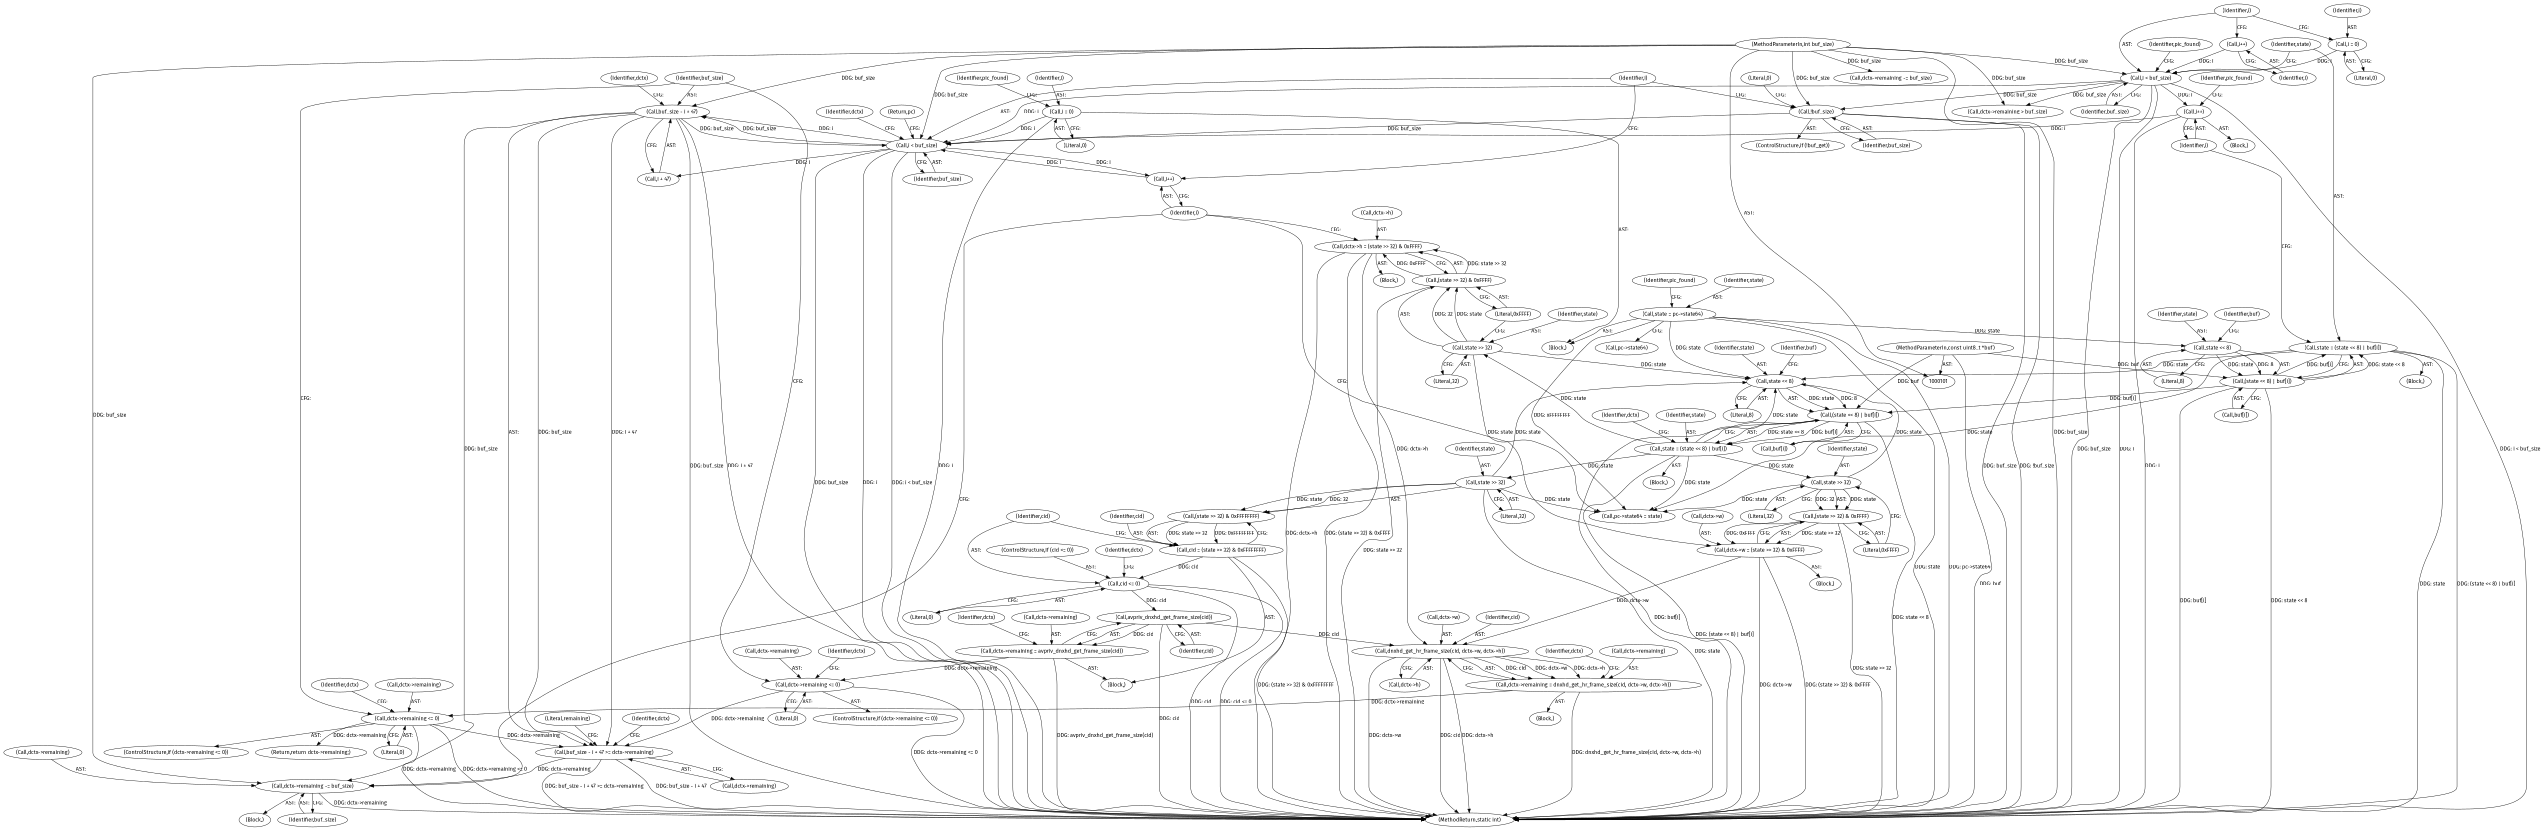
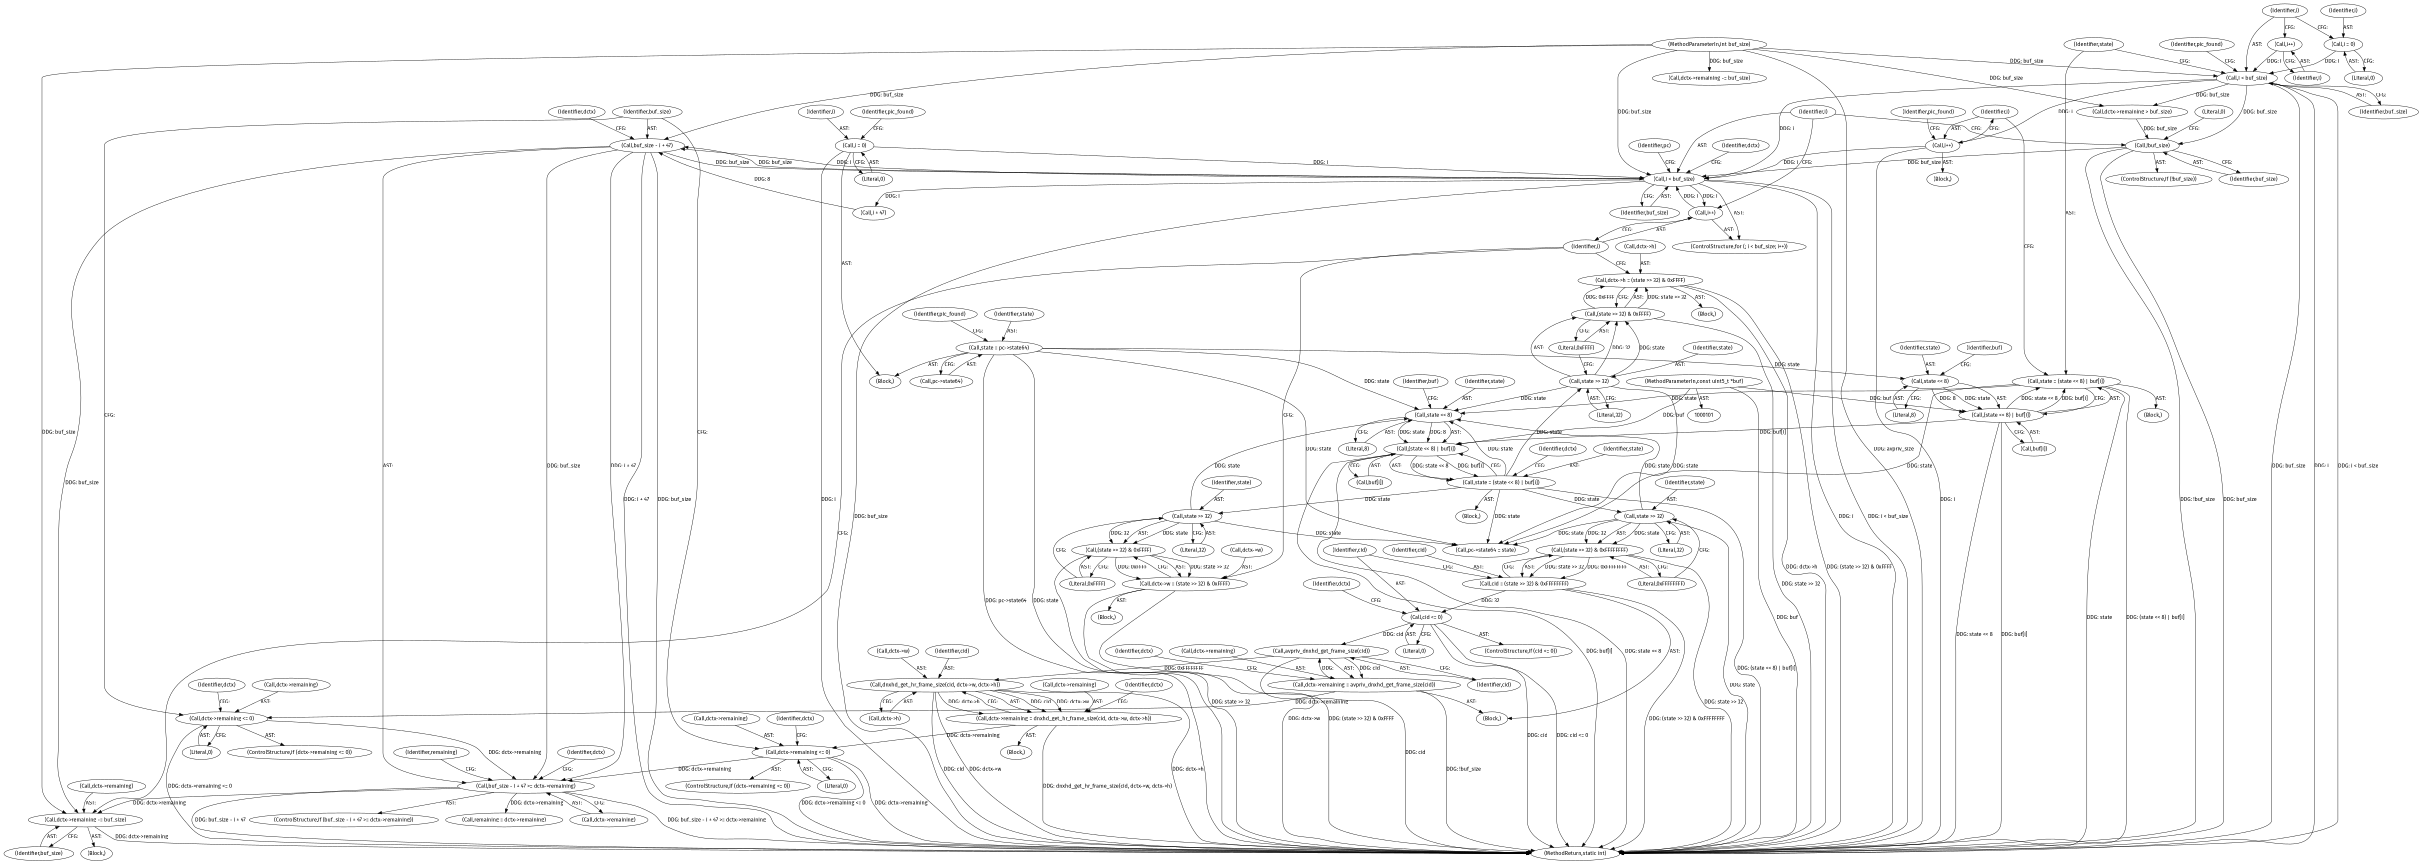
  digraph {
    fontname="Fira Sans"
    node [fontname="Fira Sans"]
    edge [fontname="Fira Sans"]
    n1 [label="(Call,dctx->remaining -= buf_size)"]
    n2 [label="(Block,)"]
    n3 [label="(MethodReturn,static int)"]
    n4 [label="(Identifier,buf_size)"]
    n5 [label="(Call,buf_size - i + 47)"]
    n6 [label="(Call,i < buf_size)"]
    n7 [label="(Call,buf_size - i + 47 >= dctx->remaining)"]
    n8 [label="(Call,i + 47)"]
    n9 [label="(Call,i++)"]
    n10 [label="(Identifier,buf_size)"]
+   n11 [label="(ControlStructure,for (; i < buf_size; i++))"]
    n12 [label="(Call,dctx->remaining)"]
+   n13 [label="(ControlStructure,if (buf_size - i + 47 >= dctx->remaining))"]
+   n14 [label="(Call,remaining = dctx->remaining)"]
    n15 [label="(Identifier,i)"]
    n16 [label="(Call,dctx->w = (state >> 32) & 0xFFFF)"]
    n17 [label="(Call,dctx->h = (state >> 32) & 0xFFFF)"]
    n18 [label="(Call,i = 0)"]
    n19 [label="(Block,)"]
    n20 [label="(Literal,0)"]
    n21 [label="(Call,i++)"]
    n22 [label="(Identifier,i)"]
    n23 [label="(Block,)"]
    n24 [label="(Call,state = (state << 8) | buf[i])"]
    n25 [label="(Call,i < buf_size)"]
    n26 [label="(Call,!buf_size)"]
    n27 [label="(Call,dctx->remaining > buf_size)"]
    n28 [label="(Identifier,buf_size)"]
-   n29 [label="(ControlStructure,if (!buf_get))"]
+   n29 [label="(ControlStructure,if (!buf_size))"]
    n30 [label="(Identifier,buf_size)"]
    n31 [label="(Call,i++)"]
    n32 [label="(Identifier,i)"]
    n33 [label="(Call,i = 0)"]
    n34 [label="(Literal,0)"]
    n35 [label="(MethodParameterIn,int buf_size)"]
    n36 [label="(Call,dctx->remaining -= buf_size)"]
    1000101
    n38 [label="(Call,dctx->remaining <= 0)"]
    n39 [label="(Literal,0)"]
    n40 [label="(ControlStructure,if (dctx->remaining <= 0))"]
    n41 [label="(Call,dctx->remaining = avpriv_dnxhd_get_frame_size(cid))"]
    n42 [label="(Call,avpriv_dnxhd_get_frame_size(cid))"]
    n43 [label="(Block,)"]
    n44 [label="(Call,dnxhd_get_hr_frame_size(cid, dctx->w, dctx->h))"]
    n45 [label="(Identifier,cid)"]
    n46 [label="(Call,dctx->remaining = dnxhd_get_hr_frame_size(cid, dctx->w, dctx->h))"]
    n47 [label="(Call,dctx->h)"]
    n48 [label="(Call,cid <= 0)"]
    n49 [label="(ControlStructure,if (cid <= 0))"]
    n50 [label="(Literal,0)"]
    n51 [label="(Call,cid = (state >> 32) & 0xFFFFFFFF)"]
    n52 [label="(Call,(state >> 32) & 0xFFFFFFFF)"]
+   n53 [label="(Literal,0xFFFFFFFF)"]
    n54 [label="(Call,state >> 32)"]
    n55 [label="(Call,state << 8)"]
    n56 [label="(Call,pc->state64 = state)"]
    n57 [label="(Literal,32)"]
    n58 [label="(Call,(state << 8) | buf[i])"]
    n59 [label="(Literal,8)"]
    n60 [label="(Call,state = (state << 8) | buf[i])"]
    n61 [label="(Call,state >> 32)"]
    n62 [label="(Call,state >> 32)"]
    n63 [label="(Block,)"]
    n64 [label="(Call,buf[i])"]
    n65 [label="(Call,(state >> 32) & 0xFFFF)"]
    n66 [label="(Literal,32)"]
    n67 [label="(Call,(state >> 32) & 0xFFFF)"]
    n68 [label="(Literal,32)"]
    n69 [label="(Call,(state << 8) | buf[i])"]
    n70 [label="(Block,)"]
    n71 [label="(Call,buf[i])"]
    n72 [label="(Call,state << 8)"]
    n73 [label="(Literal,8)"]
    n74 [label="(Call,state = pc->state64)"]
    n75 [label="(Call,pc->state64)"]
-   n76 [label="(MethodParameterIn,const uint8_t *buf)"]
+   n76 [label="(MethodParameterIn,const uint5_t *buf)"]
    n77 [label="(Literal,0xFFFF)"]
    n78 [label="(Literal,0xFFFF)"]
    n79 [label="(Call,dctx->remaining <= 0)"]
-   n80 [label="(Return,return dctx->remaining;)"]
    n81 [label="(Literal,0)"]
    n82 [label="(ControlStructure,if (dctx->remaining <= 0))"]
    n83 [label="(Block,)"]
    n84 [label="(Block,)"]
    n85 [label="(Block,)"]
    n86 [label="(Call,dctx->remaining)"]
    n87 [label="(Identifier,cid)"]
    n88 [label="(Call,dctx->remaining)"]
    n89 [label="(Call,dctx->h)"]
    n90 [label="(Identifier,dctx)"]
    n91 [label="(Call,dctx->remaining)"]
    n92 [label="(Identifier,dctx)"]
    n93 [label="(Identifier,i)"]
    n94 [label="(Call,dctx->remaining)"]
    n95 [label="(Identifier,buf_size)"]
-   n96 [label="(Return,pc)"]
+   n96 [label="(Identifier,pc)"]
    n97 [label="(Call,dctx->remaining)"]
    n98 [label="(Identifier,state)"]
    n99 [label="(Identifier,state)"]
    n100 [label="(Identifier,dctx)"]
    n101 [label="(Identifier,i)"]
    n102 [label="(Call,dctx->w)"]
    n103 [label="(Identifier,dctx)"]
    n104 [label="(Identifier,state)"]
    n105 [label="(Identifier,pic_found)"]
    n106 [label="(Identifier,state)"]
    n107 [label="(Identifier,dctx)"]
    n108 [label="(Identifier,cid)"]
    n109 [label="(Identifier,state)"]
    n110 [label="(Identifier,dctx)"]
    n111 [label="(Identifier,pic_found)"]
    n112 [label="(Identifier,pic_found)"]
    n113 [label="(Identifier,state)"]
    n114 [label="(Identifier,state)"]
    n115 [label="(Identifier,buf)"]
    n116 [label="(Identifier,state)"]
    n117 [label="(Identifier,dctx)"]
    n118 [label="(Call,dctx->w)"]
    n119 [label="(Identifier,i)"]
    n120 [label="(Identifier,buf)"]
    n121 [label="(Identifier,dctx)"]
    n122 [label="(Identifier,cid)"]
    n123 [label="(Identifier,dctx)"]
    n124 [label="(Identifier,i)"]
    n125 [label="(Literal,0)"]
-   n126 [label="(Literal,remaining)"]
+   n126 [label="(Identifier,remaining)"]
    n127 [label="(Identifier,pic_found)"]
    n1 -> n2 [label="AST: "]
    n1 -> n3 [label="DDG: dctx->remaining"]
    n1 -> n4 [label="CFG: "]
    n4 -> n1 [label="AST: "]
    n5 -> n1 [label="DDG: buf_size"]
    n5 -> n3 [label="DDG: buf_size"]
    n5 -> n3 [label="DDG: i + 47"]
    n5 -> n6 [label="DDG: buf_size"]
    n5 -> n7 [label="AST: "]
    n5 -> n7 [label="DDG: buf_size"]
    n5 -> n7 [label="DDG: i + 47"]
-   n5 -> n8 [label="CFG: "]
    n6 -> n3 [label="DDG: buf_size"]
    n6 -> n3 [label="DDG: i"]
    n6 -> n3 [label="DDG: i < buf_size"]
    n6 -> n5 [label="DDG: buf_size"]
    n6 -> n5 [label="DDG: i"]
    n6 -> n8 [label="DDG: i"]
    n6 -> n9 [label="DDG: i"]
    n6 -> n10 [label="CFG: "]
+   n6 -> n11 [label="AST: "]
    n7 -> n1 [label="DDG: dctx->remaining"]
    n7 -> n3 [label="DDG: buf_size - i + 47 >= dctx->remaining"]
    n7 -> n3 [label="DDG: buf_size - i + 47"]
    n7 -> n12 [label="CFG: "]
-   n8 -> n5 [label="AST: "]
+   n7 -> n13 [label="AST: "]
+   n7 -> n14 [label="DDG: dctx->remaining"]
+   n8 -> n5 [label="DDG: 8"]
    n9 -> n6 [label="DDG: i"]
+   n9 -> n11 [label="AST: "]
    n9 -> n15 [label="CFG: "]
    n10 -> n6 [label="AST: "]
    n12 -> n7 [label="AST: "]
    n15 -> n1 [label="CFG: "]
    n15 -> n9 [label="AST: "]
    n15 -> n16 [label="CFG: "]
    n15 -> n17 [label="CFG: "]
    n16 -> n3 [label="DDG: dctx->w"]
    n16 -> n3 [label="DDG: (state >> 32) & 0xFFFF"]
-   n16 -> n44 [label="DDG: dctx->w"]
    n16 -> n65 [label="CFG: "]
    n16 -> n84 [label="AST: "]
    n17 -> n3 [label="DDG: dctx->h"]
    n17 -> n3 [label="DDG: (state >> 32) & 0xFFFF"]
-   n17 -> n44 [label="DDG: dctx->h"]
    n17 -> n67 [label="CFG: "]
    n17 -> n85 [label="AST: "]
    n18 -> n3 [label="DDG: i"]
    n18 -> n6 [label="DDG: i"]
    n18 -> n19 [label="AST: "]
    n18 -> n20 [label="CFG: "]
    n20 -> n18 [label="AST: "]
    n21 -> n3 [label="DDG: i"]
    n21 -> n6 [label="DDG: i"]
    n21 -> n22 [label="CFG: "]
    n21 -> n23 [label="AST: "]
    n22 -> n21 [label="AST: "]
    n22 -> n24 [label="CFG: "]
    n24 -> n3 [label="DDG: state"]
    n24 -> n3 [label="DDG: (state << 8) | buf[i]"]
    n24 -> n55 [label="DDG: state"]
    n24 -> n56 [label="DDG: state"]
    n24 -> n69 [label="CFG: "]
    n24 -> n70 [label="AST: "]
    n25 -> n3 [label="DDG: buf_size"]
    n25 -> n3 [label="DDG: i"]
    n25 -> n3 [label="DDG: i < buf_size"]
    n25 -> n6 [label="DDG: i"]
    n25 -> n21 [label="DDG: i"]
    n25 -> n26 [label="DDG: buf_size"]
    n25 -> n27 [label="DDG: buf_size"]
    n25 -> n28 [label="CFG: "]
    n26 -> n3 [label="DDG: !buf_size"]
    n26 -> n3 [label="DDG: buf_size"]
    n26 -> n6 [label="DDG: buf_size"]
    n26 -> n29 [label="AST: "]
    n26 -> n30 [label="CFG: "]
    n28 -> n25 [label="AST: "]
    n30 -> n26 [label="AST: "]
    n31 -> n25 [label="DDG: i"]
    n31 -> n32 [label="CFG: "]
    n32 -> n31 [label="AST: "]
    n33 -> n25 [label="DDG: i"]
    n33 -> n34 [label="CFG: "]
    n34 -> n33 [label="AST: "]
    n35 -> n1 [label="DDG: buf_size"]
-   n35 -> n3 [label="DDG: buf_size"]
+   n35 -> n3 [label="DDG: avpriv_size"]
    n35 -> n5 [label="DDG: buf_size"]
    n35 -> n6 [label="DDG: buf_size"]
    n35 -> n25 [label="DDG: buf_size"]
-   n35 -> n26 [label="DDG: buf_size"]
+   n27 -> n26 [label="DDG: buf_size"]
    n35 -> n27 [label="DDG: buf_size"]
    n35 -> n36 [label="DDG: buf_size"]
-   n35 -> 1000101 [label="AST: "]
    n38 -> n3 [label="DDG: dctx->remaining <= 0"]
    n38 -> n7 [label="DDG: dctx->remaining"]
    n38 -> n39 [label="CFG: "]
    n38 -> n40 [label="AST: "]
    n39 -> n38 [label="AST: "]
-   n41 -> n3 [label="DDG: avpriv_dnxhd_get_frame_size(cid)"]
+   n41 -> n3 [label="DDG: !buf_size"]
    n41 -> n38 [label="DDG: dctx->remaining"]
-   n41 -> n42 [label="CFG: "]
+   n41 -> n42 [label="DDG: "]
    n41 -> n43 [label="AST: "]
    n42 -> n3 [label="DDG: cid"]
    n42 -> n41 [label="AST: "]
    n42 -> n41 [label="DDG: cid"]
-   n42 -> n44 [label="DDG: cid"]
+   n42 -> n44 [label="DDG: 0xFFFFFFFF"]
    n42 -> n45 [label="CFG: "]
    n44 -> n3 [label="DDG: dctx->w"]
    n44 -> n3 [label="DDG: cid"]
    n44 -> n3 [label="DDG: dctx->h"]
    n44 -> n46 [label="AST: "]
    n44 -> n46 [label="DDG: cid"]
    n44 -> n46 [label="DDG: dctx->w"]
    n44 -> n46 [label="DDG: dctx->h"]
    n44 -> n47 [label="CFG: "]
    n45 -> n42 [label="AST: "]
    n46 -> n3 [label="DDG: dnxhd_get_hr_frame_size(cid, dctx->w, dctx->h)"]
    n46 -> n44 [label="CFG: "]
    n46 -> n79 [label="DDG: dctx->remaining"]
    n46 -> n83 [label="AST: "]
    n47 -> n44 [label="AST: "]
    n48 -> n3 [label="DDG: cid"]
    n48 -> n3 [label="DDG: cid <= 0"]
    n48 -> n42 [label="DDG: cid"]
-   n49 -> n48 [label="AST: "]
+   n48 -> n49 [label="AST: "]
    n48 -> n50 [label="CFG: "]
    n50 -> n48 [label="AST: "]
    n51 -> n3 [label="DDG: (state >> 32) & 0xFFFFFFFF"]
    n51 -> n43 [label="AST: "]
-   n51 -> n48 [label="DDG: cid"]
+   n51 -> n48 [label="DDG: 32"]
    n51 -> n52 [label="CFG: "]
+   n52 -> n3 [label="DDG: state >> 32"]
    n52 -> n51 [label="AST: "]
    n52 -> n51 [label="DDG: state >> 32"]
    n52 -> n51 [label="DDG: 0xFFFFFFFF"]
+   n52 -> n53 [label="CFG: "]
+   n53 -> n52 [label="AST: "]
+   n53 -> n54 [label="CFG: "]
    n54 -> n3 [label="DDG: state"]
    n54 -> n52 [label="AST: "]
    n54 -> n52 [label="DDG: state"]
    n54 -> n52 [label="DDG: 32"]
    n54 -> n55 [label="DDG: state"]
    n54 -> n56 [label="DDG: state"]
    n54 -> n57 [label="CFG: "]
    n55 -> n58 [label="AST: "]
    n55 -> n58 [label="DDG: state"]
    n55 -> n58 [label="DDG: 8"]
    n55 -> n59 [label="CFG: "]
    n57 -> n54 [label="AST: "]
    n58 -> n3 [label="DDG: buf[i]"]
    n58 -> n3 [label="DDG: state << 8"]
    n58 -> n60 [label="AST: "]
    n58 -> n60 [label="DDG: state << 8"]
    n58 -> n60 [label="DDG: buf[i]"]
    n58 -> n64 [label="CFG: "]
    n59 -> n55 [label="AST: "]
    n60 -> n3 [label="DDG: (state << 8) | buf[i]"]
    n60 -> n54 [label="DDG: state"]
    n60 -> n55 [label="DDG: state"]
    n60 -> n56 [label="DDG: state"]
    n60 -> n58 [label="CFG: "]
    n60 -> n61 [label="DDG: state"]
    n60 -> n62 [label="DDG: state"]
    n60 -> n63 [label="AST: "]
    n61 -> n55 [label="DDG: state"]
    n61 -> n56 [label="DDG: state"]
    n61 -> n65 [label="AST: "]
    n61 -> n65 [label="DDG: state"]
    n61 -> n65 [label="DDG: 32"]
    n61 -> n66 [label="CFG: "]
    n62 -> n55 [label="DDG: state"]
    n62 -> n56 [label="DDG: state"]
    n62 -> n67 [label="AST: "]
    n62 -> n67 [label="DDG: state"]
    n62 -> n67 [label="DDG: 32"]
    n62 -> n68 [label="CFG: "]
    n64 -> n58 [label="AST: "]
    n65 -> n3 [label="DDG: state >> 32"]
    n65 -> n16 [label="AST: "]
    n65 -> n16 [label="DDG: state >> 32"]
    n65 -> n16 [label="DDG: 0xFFFF"]
    n65 -> n77 [label="CFG: "]
    n66 -> n61 [label="AST: "]
    n67 -> n3 [label="DDG: state >> 32"]
    n67 -> n17 [label="AST: "]
    n67 -> n17 [label="DDG: state >> 32"]
    n67 -> n17 [label="DDG: 0xFFFF"]
    n67 -> n78 [label="CFG: "]
    n68 -> n62 [label="AST: "]
    n69 -> n3 [label="DDG: buf[i]"]
    n69 -> n3 [label="DDG: state << 8"]
    n69 -> n24 [label="AST: "]
    n69 -> n24 [label="DDG: state << 8"]
    n69 -> n24 [label="DDG: buf[i]"]
    n69 -> n58 [label="DDG: buf[i]"]
    n69 -> n71 [label="CFG: "]
    n71 -> n69 [label="AST: "]
    n72 -> n69 [label="AST: "]
    n72 -> n69 [label="DDG: state"]
    n72 -> n69 [label="DDG: 8"]
    n72 -> n73 [label="CFG: "]
    n73 -> n72 [label="AST: "]
    n74 -> n3 [label="DDG: state"]
    n74 -> n3 [label="DDG: pc->state64"]
    n74 -> n19 [label="AST: "]
    n74 -> n55 [label="DDG: state"]
-   n74 -> n56 [label="DDG: xFFFFFFFF"]
+   n74 -> n56 [label="DDG: state"]
    n74 -> n72 [label="DDG: state"]
    n74 -> n75 [label="CFG: "]
+   n75 -> n74 [label="AST: "]
    n76 -> n3 [label="DDG: buf"]
    n76 -> 1000101 [label="AST: "]
    n76 -> n58 [label="DDG: buf"]
    n76 -> n69 [label="DDG: buf"]
    n77 -> n61 [label="CFG: "]
    n77 -> n65 [label="AST: "]
    n78 -> n62 [label="CFG: "]
    n78 -> n67 [label="AST: "]
    n79 -> n3 [label="DDG: dctx->remaining <= 0"]
    n79 -> n3 [label="DDG: dctx->remaining"]
    n79 -> n7 [label="DDG: dctx->remaining"]
-   n79 -> n80 [label="DDG: dctx->remaining"]
    n79 -> n81 [label="CFG: "]
    n79 -> n82 [label="AST: "]
    n81 -> n79 [label="AST: "]
    n86 -> n1 [label="AST: "]
    n87 -> n48 [label="AST: "]
    n87 -> n51 [label="CFG: "]
    n88 -> n38 [label="AST: "]
    n89 -> n17 [label="AST: "]
    n90 -> n79 [label="CFG: "]
    n91 -> n46 [label="AST: "]
    n92 -> n46 [label="CFG: "]
    n93 -> n25 [label="AST: "]
    n93 -> n31 [label="CFG: "]
    n93 -> n33 [label="CFG: "]
    n94 -> n41 [label="AST: "]
    n95 -> n5 [label="AST: "]
    n95 -> n38 [label="CFG: "]
    n95 -> n79 [label="CFG: "]
    n96 -> n6 [label="CFG: "]
    n97 -> n79 [label="AST: "]
    n98 -> n74 [label="AST: "]
    n99 -> n54 [label="AST: "]
    n100 -> n5 [label="CFG: "]
    n101 -> n6 [label="AST: "]
    n101 -> n9 [label="CFG: "]
    n101 -> n26 [label="CFG: "]
    n102 -> n44 [label="AST: "]
    n103 -> n60 [label="CFG: "]
    n104 -> n55 [label="AST: "]
    n105 -> n74 [label="CFG: "]
    n106 -> n60 [label="AST: "]
    n107 -> n7 [label="CFG: "]
    n108 -> n44 [label="AST: "]
    n109 -> n61 [label="AST: "]
    n110 -> n38 [label="CFG: "]
    n111 -> n21 [label="CFG: "]
    n112 -> n25 [label="CFG: "]
    n113 -> n24 [label="AST: "]
    n113 -> n25 [label="CFG: "]
    n114 -> n72 [label="AST: "]
    n115 -> n72 [label="CFG: "]
    n116 -> n62 [label="AST: "]
    n117 -> n6 [label="CFG: "]
    n118 -> n16 [label="AST: "]
    n119 -> n18 [label="AST: "]
    n120 -> n55 [label="CFG: "]
    n121 -> n41 [label="CFG: "]
    n122 -> n51 [label="AST: "]
    n123 -> n48 [label="CFG: "]
    n124 -> n33 [label="AST: "]
    n125 -> n26 [label="CFG: "]
    n126 -> n7 [label="CFG: "]
    n127 -> n18 [label="CFG: "]
  }
